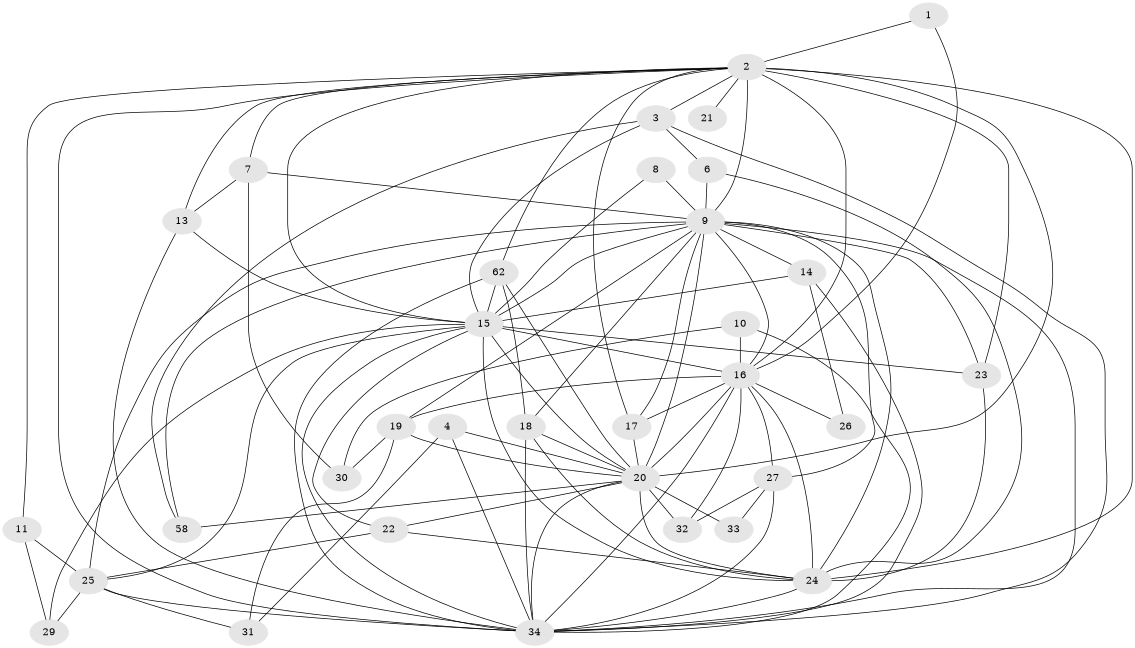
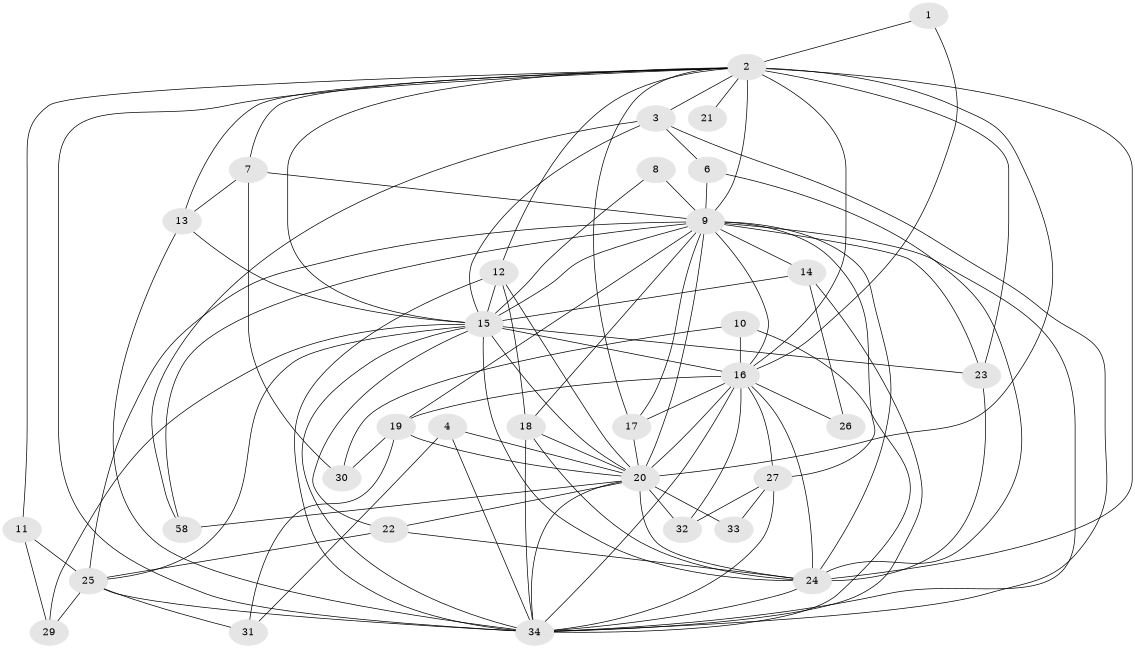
  graph {
    node [color=gray90 style=filled]
    edge [weight=1.0]
    1
    2
    16
    3
    7
    9
    11
-   12 [label=62]
+   12
    13
    15
    17
    20
    21
    23
    24
    34
    19
    27
    26
    32
    6
    n22 [label=58]
    30
    14
    18
    25
    29
    22
    33
    4
    31
    8
    10
    1 -- 2
    1 -- 16
    2 -- 16
    2 -- 3
    2 -- 7
    2 -- 9 [weight=2.0]
    2 -- 11
    2 -- 12
    2 -- 13
    2 -- 15 [weight=2.0]
    2 -- 17
    2 -- 20 [weight=4.0]
    2 -- 21
    2 -- 23
    2 -- 24 [weight=2.0]
    2 -- 34
    16 -- 17
    16 -- 20 [weight=4.0]
    16 -- 24
    16 -- 34
    16 -- 19
    16 -- 27
    16 -- 26
    16 -- 32
    3 -- 15 [weight=2.0]
    3 -- 34
    3 -- 6
    3 -- n22
    7 -- 9 [weight=2.0]
    7 -- 13
    7 -- 30
    9 -- 16 [weight=3.0]
    9 -- 15 [weight=2.0]
    9 -- 17
    9 -- 20 [weight=3.0]
    9 -- 23
    9 -- 24 [weight=3.0]
    9 -- 34 [weight=2.0]
    9 -- 19
    9 -- 27
    9 -- n22
    9 -- 14
    9 -- 18
    9 -- 25
    11 -- 25
    11 -- 29
    12 -- 15
    12 -- 20
    12 -- 34
    12 -- 18
    13 -- 15
    13 -- 34
    15 -- 16 [weight=2.0]
    15 -- 20 [weight=8.0]
    15 -- 23
    15 -- 24 [weight=2.0]
    15 -- 34 [weight=2.0]
    15 -- 25
    15 -- 29
    15 -- 22 [weight=2.0]
    17 -- 20
    20 -- 24 [weight=3.0]
    20 -- 34 [weight=4.0]
    20 -- 32
    20 -- n22
    20 -- 22 [weight=2.0]
    20 -- 33 [weight=2.0]
    23 -- 24
    24 -- 34 [weight=2.0]
    19 -- 20
    19 -- 30
    19 -- 31
    27 -- 34 [weight=2.0]
    27 -- 32
    27 -- 33
    6 -- 9
    6 -- 24
    14 -- 15 [weight=2.0]
    14 -- 34
    14 -- 26
    18 -- 20
    18 -- 24
    18 -- 34
    25 -- 34
    25 -- 29
    25 -- 31
    22 -- 24
    22 -- 25
    4 -- 20
    4 -- 34
    4 -- 31
    8 -- 9 [weight=2.0]
    8 -- 15
    10 -- 16 [weight=2.0]
    10 -- 34
    10 -- 30
  }
